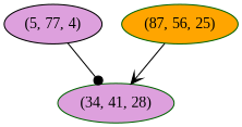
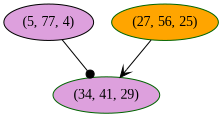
  digraph {
    fontname="Liberation Serif"
    node [color=darkgreen fillcolor=plum fontname="Liberation Serif" style=filled]
    edge [fontname="Liberation Serif"]
    "(5, 77, 4)" [color=black]
-   "(34, 41, 29)" [label="(34, 41, 28)"]
-   "(27, 56, 25)" [fillcolor=orange label="(87, 56, 25)"]
+   "(34, 41, 29)"
+   "(27, 56, 25)" [fillcolor=orange]
    "(5, 77, 4)" -> "(34, 41, 29)" [arrowhead=dot]
    "(27, 56, 25)" -> "(34, 41, 29)" [arrowhead=vee]
  }
